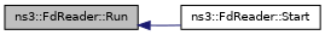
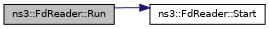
  digraph {
    rankdir=LR
    node [color=black fontname=Helvetica fontsize=10 shape=record style=filled]
    n1 [fillcolor=grey75 fontcolor=black height=0.2 label="ns3::FdReader::Run" width=0.4]
    n2 [fillcolor=white height=0.2 label="ns3::FdReader::Start" width=0.4]
-   n1 -> n2 [color=midnightblue dir=back fontname=Helvetica fontsize=10 labelfontname=Helvetica labelfontsize=10 style=solid]
+   n2 -> n1 [color=midnightblue dir=back fontname=Helvetica fontsize=10 labelfontname=Helvetica labelfontsize=10 style=solid]
  }
